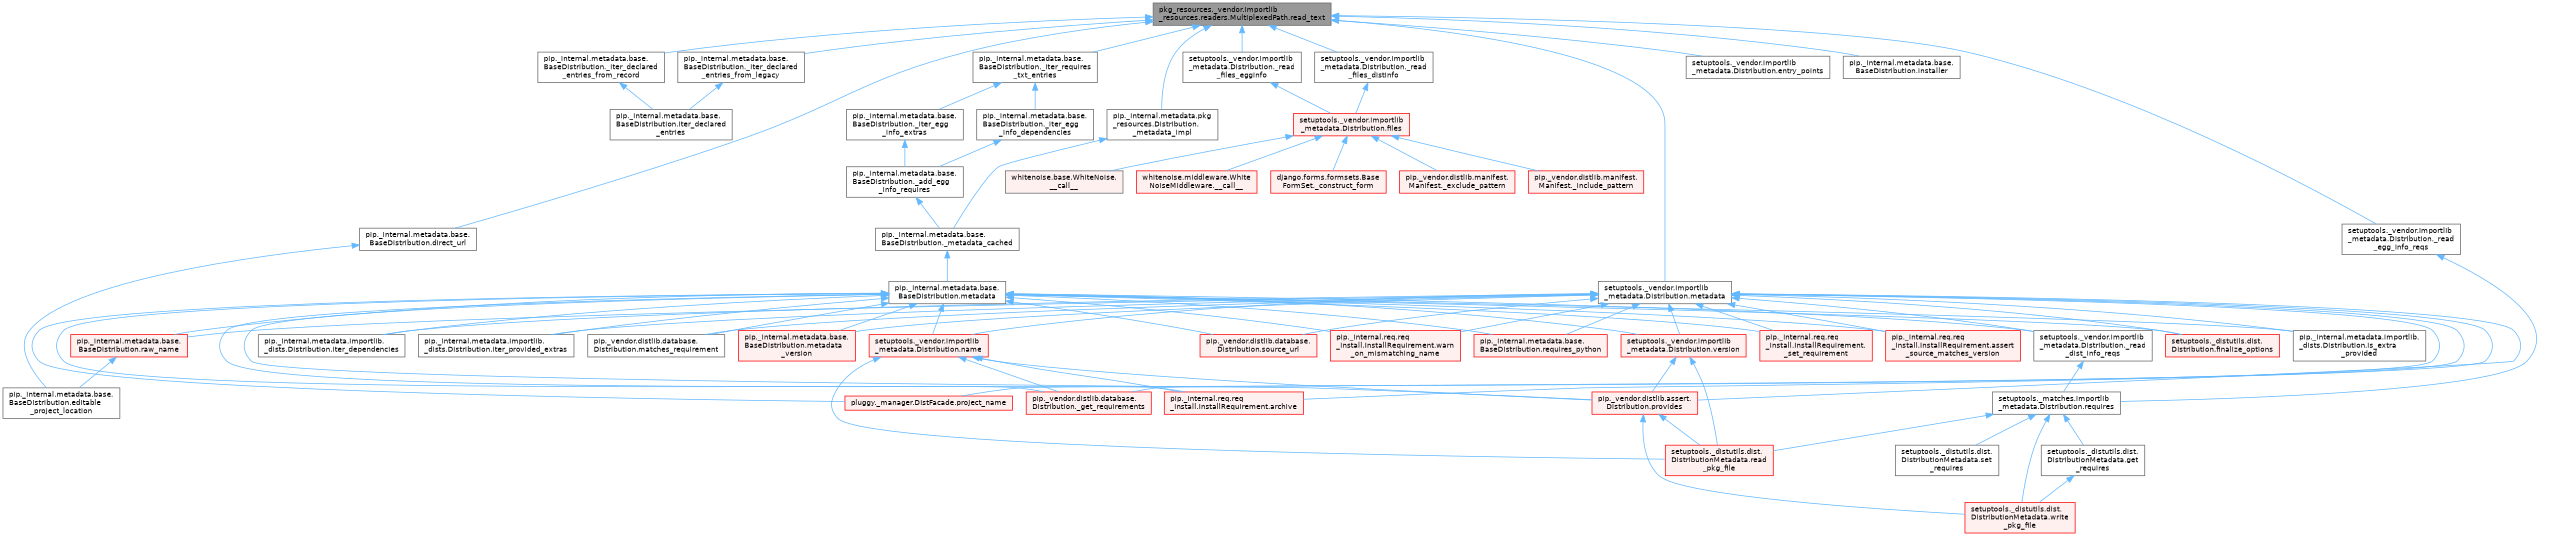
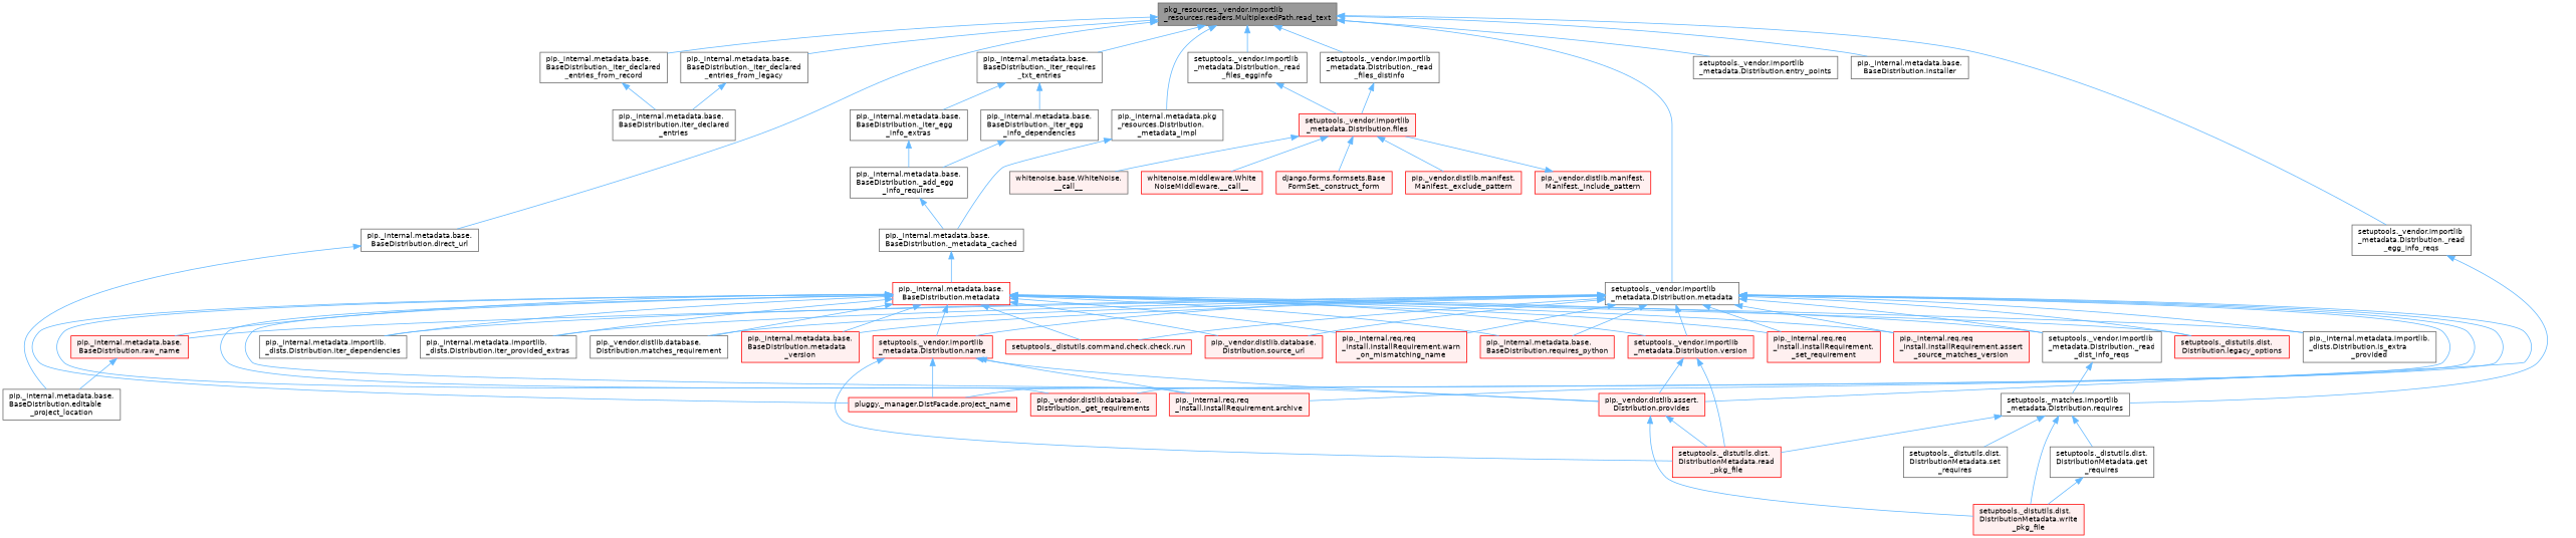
  digraph {
    rankdir=TB
    node [color=grey40 fillcolor=white fontname=Helvetica fontsize=10 shape=box style=filled]
    edge [color=steelblue1 dir=back fontname=Helvetica fontsize=10 labelfontname=Helvetica labelfontsize=10 style=solid]
    n1 [color=gray40 fillcolor=grey60 fontcolor=black height=0.2 label="pkg_resources._vendor.importlib\l_resources.readers.MultiplexedPath.read_text" width=0.4]
    n2 [height=0.2 label="pip._internal.metadata.base.\lBaseDistribution._iter_declared\l_entries_from_legacy" width=0.4]
    n3 [height=0.2 label="pip._internal.metadata.base.\lBaseDistribution._iter_declared\l_entries_from_record" width=0.4]
    n4 [height=0.2 label="pip._internal.metadata.base.\lBaseDistribution._iter_requires\l_txt_entries" width=0.4]
    n5 [height=0.2 label="pip._internal.metadata.pkg\l_resources.Distribution.\l_metadata_impl" width=0.4]
    n6 [height=0.2 label="setuptools._vendor.importlib\l_metadata.Distribution._read\l_egg_info_reqs" width=0.4]
    n7 [height=0.2 label="setuptools._vendor.importlib\l_metadata.Distribution._read\l_files_distinfo" width=0.4]
    n8 [height=0.2 label="setuptools._vendor.importlib\l_metadata.Distribution._read\l_files_egginfo" width=0.4]
    n9 [height=0.2 label="pip._internal.metadata.base.\lBaseDistribution.direct_url" width=0.4]
    n10 [height=0.2 label="setuptools._vendor.importlib\l_metadata.Distribution.entry_points" width=0.4]
    n11 [height=0.2 label="pip._internal.metadata.base.\lBaseDistribution.installer" width=0.4]
    n12 [height=0.2 label="setuptools._vendor.importlib\l_metadata.Distribution.metadata" width=0.4]
    n13 [height=0.2 label="pip._internal.metadata.base.\lBaseDistribution.iter_declared\l_entries" width=0.4]
    n14 [height=0.2 label="pip._internal.metadata.base.\lBaseDistribution._iter_egg\l_info_dependencies" width=0.4]
    n15 [height=0.2 label="pip._internal.metadata.base.\lBaseDistribution._iter_egg\l_info_extras" width=0.4]
    n16 [height=0.2 label="pip._internal.metadata.base.\lBaseDistribution._metadata_cached" width=0.4]
    n17 [height=0.2 label="setuptools._matches.importlib\l_metadata.Distribution.requires" width=0.4]
    n18 [color=red fillcolor="#FFF0F0" height=0.2 label="setuptools._vendor.importlib\l_metadata.Distribution.files" width=0.4]
    n19 [height=0.2 label="pip._internal.metadata.base.\lBaseDistribution.editable\l_project_location" width=0.4]
    n20 [color=red fillcolor="#FFF0F0" height=0.2 label="pip._vendor.distlib.database.\lDistribution._get_requirements" width=0.4]
    n21 [height=0.2 label="setuptools._vendor.importlib\l_metadata.Distribution._read\l_dist_info_reqs" width=0.4]
    n22 [color=red fillcolor="#FFF0F0" height=0.2 label="pip._internal.req.req\l_install.InstallRequirement.\l_set_requirement" width=0.4]
    n23 [color=red fillcolor="#FFF0F0" height=0.2 label="pip._internal.req.req\l_install.InstallRequirement.archive" width=0.4]
    n24 [color=red fillcolor="#FFF0F0" height=0.2 label="pip._internal.req.req\l_install.InstallRequirement.assert\l_source_matches_version" width=0.4]
-   n25 [color=red fillcolor="#FFF0F0" height=0.2 label="setuptools._distutils.dist.\lDistribution.finalize_options" width=0.4]
+   n25 [color=red fillcolor="#FFF0F0" height=0.2 label="setuptools._distutils.dist.\lDistribution.legacy_options" width=0.4]
    n26 [height=0.2 label="pip._internal.metadata.importlib.\l_dists.Distribution.is_extra\l_provided" width=0.4]
    n27 [height=0.2 label="pip._internal.metadata.importlib.\l_dists.Distribution.iter_dependencies" width=0.4]
    n28 [height=0.2 label="pip._internal.metadata.importlib.\l_dists.Distribution.iter_provided_extras" width=0.4]
    n29 [height=0.2 label="pip._vendor.distlib.database.\lDistribution.matches_requirement" width=0.4]
    n30 [color=red fillcolor="#FFF0F0" height=0.2 label="pip._internal.metadata.base.\lBaseDistribution.metadata\l_version" width=0.4]
    n31 [color=red fillcolor="#FFF0F0" height=0.2 label="setuptools._vendor.importlib\l_metadata.Distribution.name" width=0.4]
    n32 [color=red fillcolor="#FFF0F0" height=0.2 label="pip._vendor.distlib.assert.\lDistribution.provides" width=0.4]
    n33 [color=red fillcolor="#FFF0F0" height=0.2 label="pluggy._manager.DistFacade.project_name" width=0.4]
    n34 [color=red fillcolor="#FFF0F0" height=0.2 label="pip._internal.metadata.base.\lBaseDistribution.raw_name" width=0.4]
    n35 [color=red fillcolor="#FFF0F0" height=0.2 label="pip._internal.metadata.base.\lBaseDistribution.requires_python" width=0.4]
+   n36 [color=red fillcolor="#FFF0F0" height=0.2 label="setuptools._distutils.command.check.check.run" width=0.4]
    n37 [color=red fillcolor="#FFF0F0" height=0.2 label="pip._vendor.distlib.database.\lDistribution.source_url" width=0.4]
    n38 [color=red fillcolor="#FFF0F0" height=0.2 label="setuptools._vendor.importlib\l_metadata.Distribution.version" width=0.4]
    n39 [color=red fillcolor="#FFF0F0" height=0.2 label="pip._internal.req.req\l_install.InstallRequirement.warn\l_on_mismatching_name" width=0.4]
    n40 [height=0.2 label="pip._internal.metadata.base.\lBaseDistribution._add_egg\l_info_requires" width=0.4]
-   n41 [height=0.2 label="pip._internal.metadata.base.\lBaseDistribution.metadata" width=0.4]
+   n41 [color=red height=0.2 label="pip._internal.metadata.base.\lBaseDistribution.metadata" width=0.4]
    n42 [color=red fillcolor="#FFF0F0" height=0.2 label="setuptools._distutils.dist.\lDistributionMetadata.read\l_pkg_file" width=0.4]
    n43 [color=red fillcolor="#FFF0F0" height=0.2 label="setuptools._distutils.dist.\lDistributionMetadata.write\l_pkg_file" width=0.4]
    n44 [height=0.2 label="setuptools._distutils.dist.\lDistributionMetadata.get\l_requires" width=0.4]
    n45 [height=0.2 label="setuptools._distutils.dist.\lDistributionMetadata.set\l_requires" width=0.4]
    n46 [fillcolor="#FFF0F0" height=0.2 label="whitenoise.base.WhiteNoise.\l__call__" width=0.4]
    n47 [color=red fillcolor="#FFF0F0" height=0.2 label="whitenoise.middleware.White\lNoiseMiddleware.__call__" width=0.4]
    n48 [color=red fillcolor="#FFF0F0" height=0.2 label="django.forms.formsets.Base\lFormSet._construct_form" width=0.4]
    n49 [color=red fillcolor="#FFF0F0" height=0.2 label="pip._vendor.distlib.manifest.\lManifest._exclude_pattern" width=0.4]
    n50 [color=red fillcolor="#FFF0F0" height=0.2 label="pip._vendor.distlib.manifest.\lManifest._include_pattern" width=0.4]
    n1 -> n2
    n1 -> n3
    n1 -> n4
    n1 -> n5
    n1 -> n6
    n1 -> n7
    n1 -> n8
    n1 -> n9
    n1 -> n10
    n1 -> n11
    n1 -> n12
    n2 -> n13
    n3 -> n13
    n4 -> n14
    n4 -> n15
    n5 -> n16
    n6 -> n17
    n7 -> n18
    n8 -> n18
    n9 -> n19
    n12 -> n20
    n12 -> n21
    n12 -> n22
    n12 -> n23
    n12 -> n24
    n12 -> n25
    n12 -> n26
    n12 -> n27
    n12 -> n28
    n12 -> n29
    n12 -> n30
    n12 -> n31
    n12 -> n32
    n12 -> n33
    n12 -> n34
    n12 -> n35
+   n12 -> n36
    n12 -> n37
    n12 -> n38
    n12 -> n39
    n14 -> n40
    n15 -> n40
    n16 -> n41
    n17 -> n42
    n17 -> n43
    n17 -> n44
    n17 -> n45
    n18 -> n46
    n18 -> n47
    n18 -> n48
    n18 -> n49
-   n18 -> n50
+   n50 -> n18
    n21 -> n17
-   n31 -> n20
+   n31 -> n33
    n31 -> n23
    n31 -> n32
    n31 -> n42
    n32 -> n42
    n32 -> n43
    n34 -> n19
    n38 -> n32
    n38 -> n42
    n40 -> n16
    n41 -> n20
    n41 -> n21
    n41 -> n22
    n41 -> n23
    n41 -> n24
    n41 -> n25
    n41 -> n26
    n41 -> n27
    n41 -> n28
    n41 -> n29
    n41 -> n30
    n41 -> n31
    n41 -> n32
    n41 -> n33
    n41 -> n34
    n41 -> n35
+   n41 -> n36
    n41 -> n37
    n41 -> n38
    n41 -> n39
    n44 -> n43
  }
